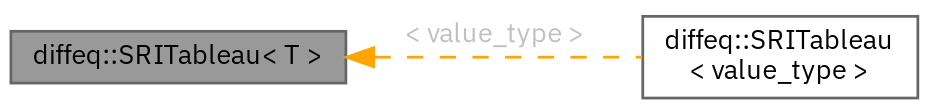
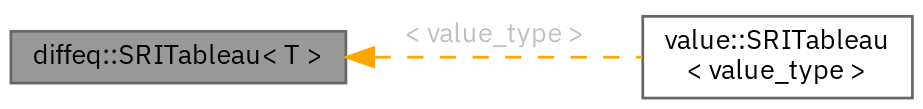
  digraph {
    rankdir=LR
    fontname="IBM Plex Sans"
    node [color=gray40 fontname="IBM Plex Sans" fontsize=10 shape=box style=filled]
    n1 [fillcolor=grey60 fontcolor=black height=0.2 label="diffeq::SRITableau\< T \>" width=0.4]
-   n2 [fillcolor=white height=0.2 label="diffeq::SRITableau\l\< value_type \>" width=0.4]
+   n2 [fillcolor=white height=0.2 label="value::SRITableau\l\< value_type \>" width=0.4]
    n1 -> n2 [color=orange dir=back fontcolor=grey fontname="IBM Plex Sans" fontsize=10 label=<<TABLE CELLBORDER="0" BORDER="0"><TR><TD VALIGN="top" ALIGN="LEFT" CELLPADDING="1" CELLSPACING="0">&lt; value_type &gt;</TD></TR> </TABLE>> labelfontname=Helvetica labelfontsize=10 style=dashed]
  }
